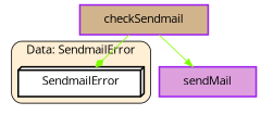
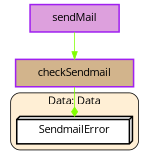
  digraph {
    fontname="Open Sans"
    node [color=purple fontname="Open Sans" margin="0.4,0.1" shape=box style="filled,bold"]
    edge [color=chartreuse fontname="Open Sans" penwidth=1]
    n1 [color=black fillcolor=white label=SendmailError shape=box3d]
    n2 [fillcolor=tan label=checkSendmail]
    n3 [fillcolor=plum label=sendMail]
    subgraph cluster_1 {
      fillcolor=papayawhip
-     label="Data: SendmailError"
+     label="Data: Data"
      style="filled,rounded"
      n1
    }
    n2 -> n1 [arrowhead=diamond]
-   n2 -> n3 [arrowhead=normal]
+   n3 -> n2 [arrowhead=normal]
  }
